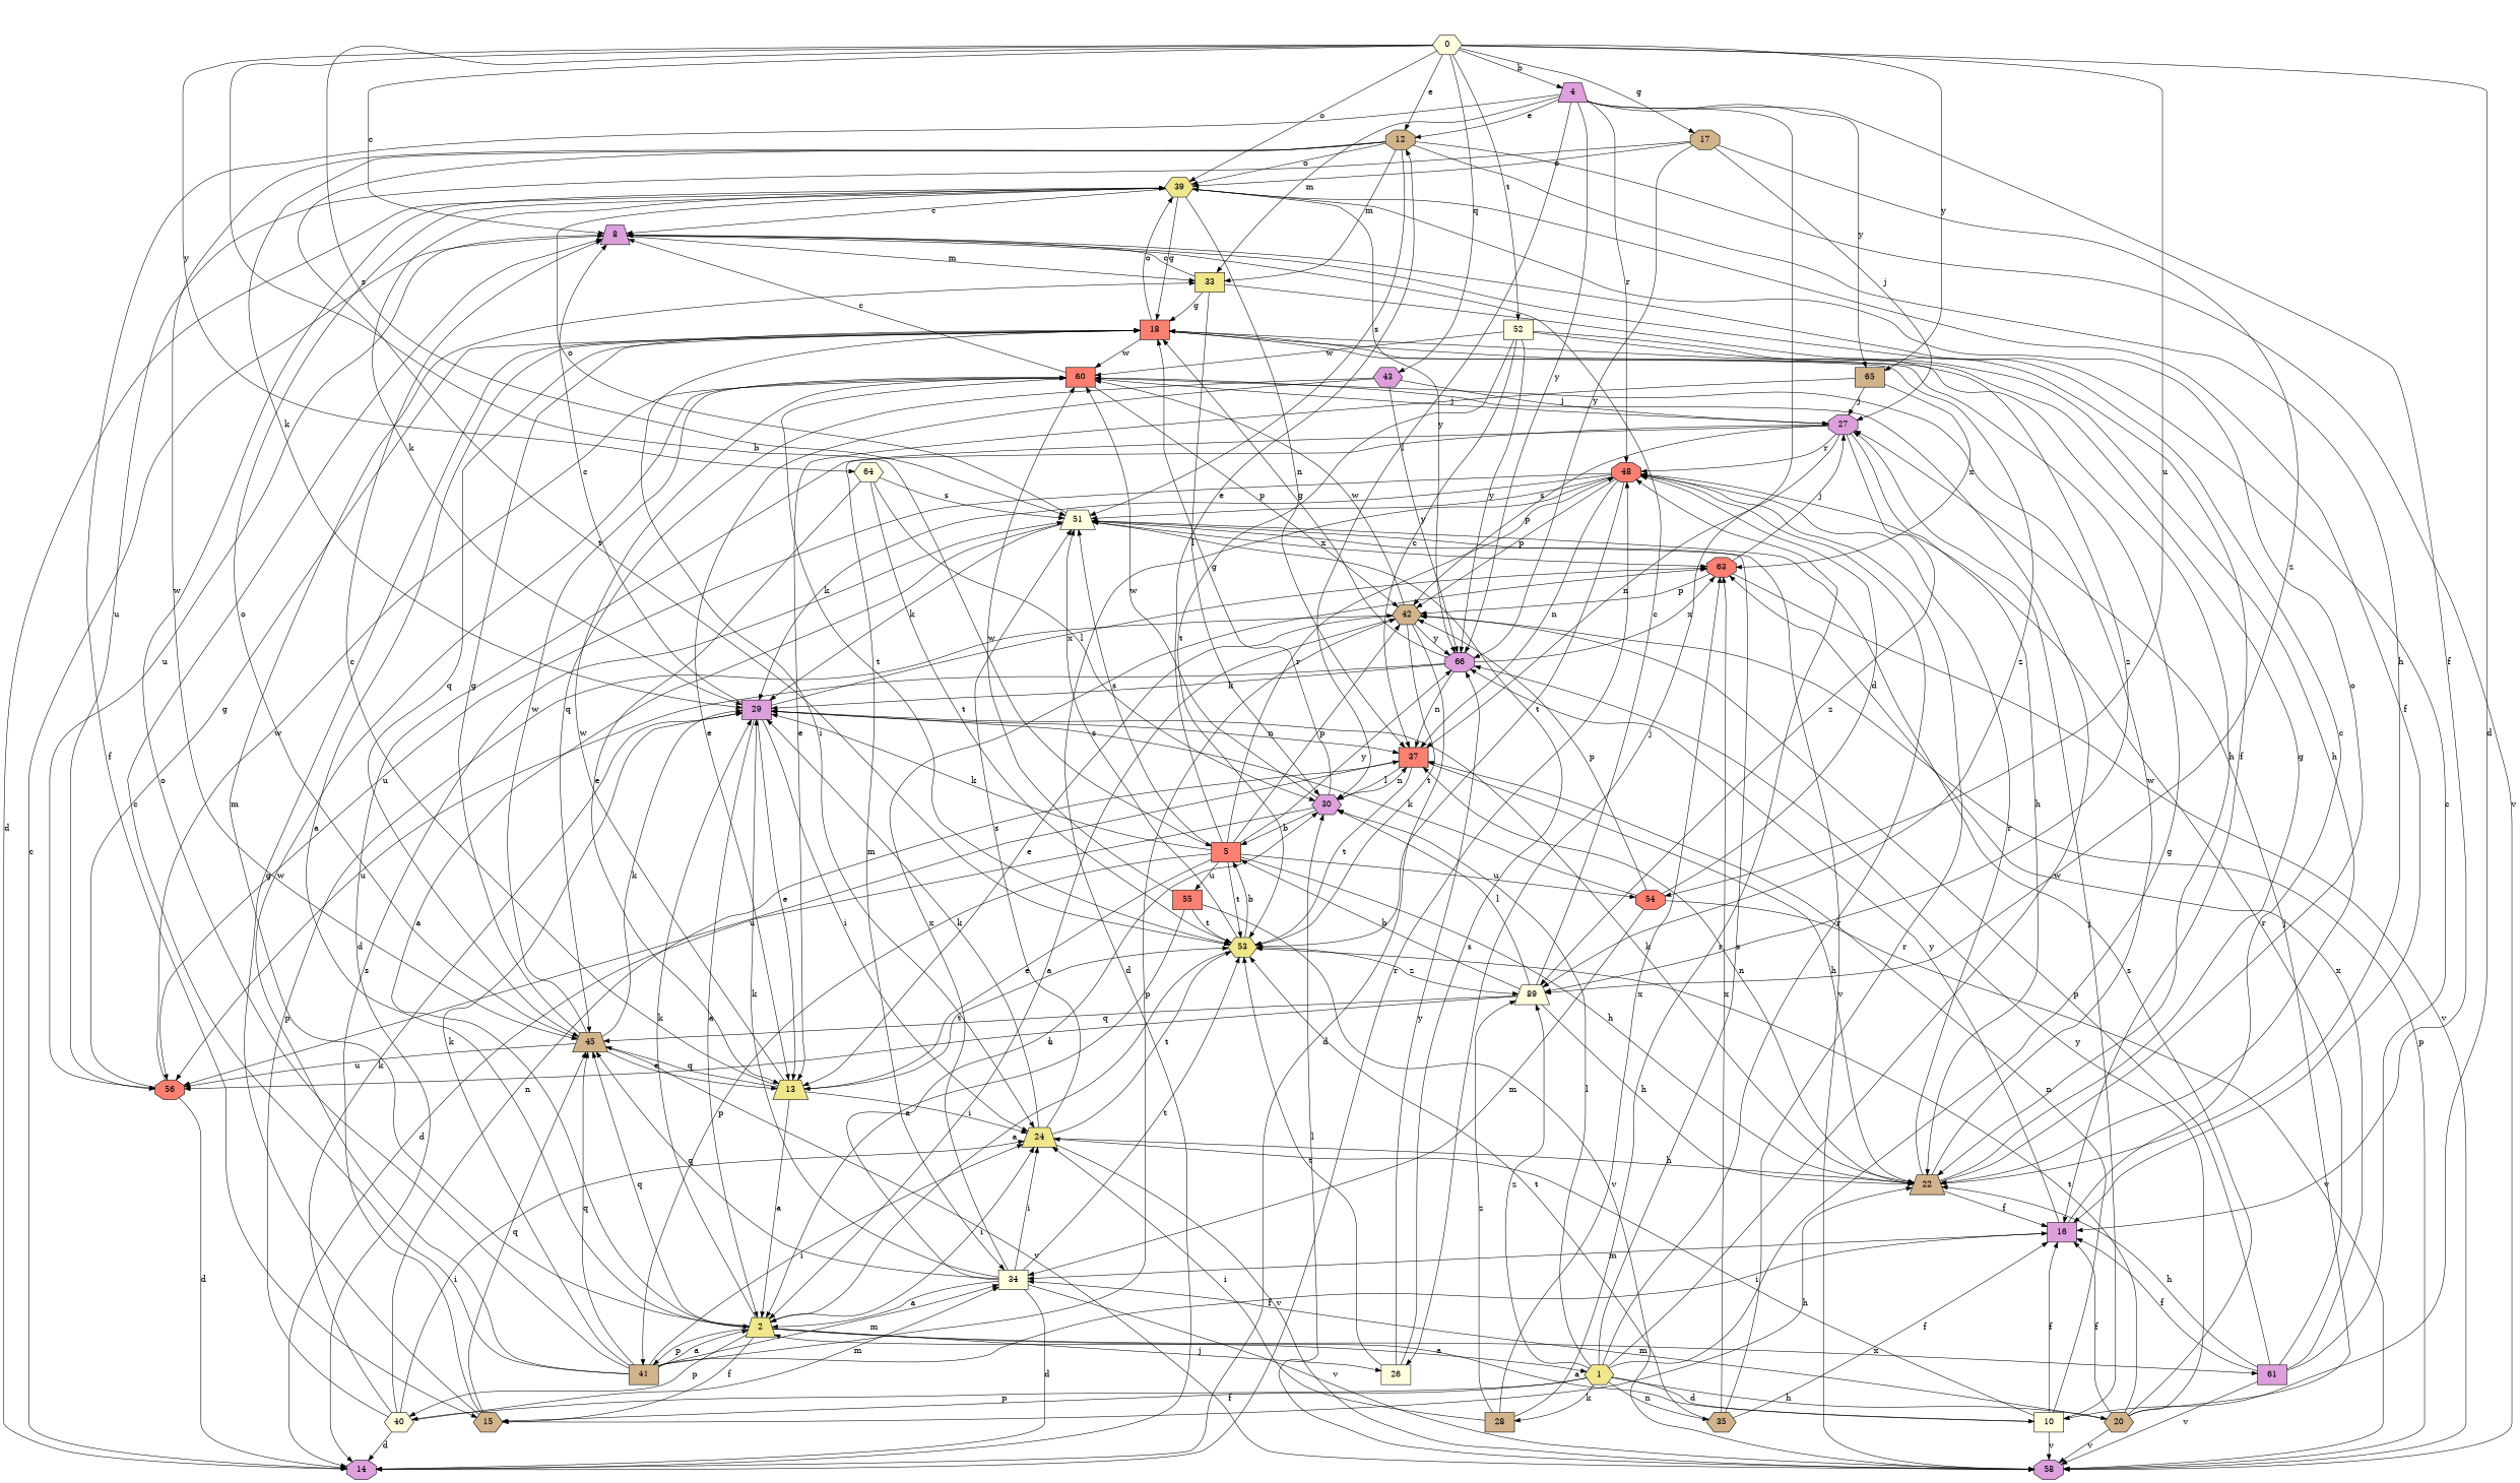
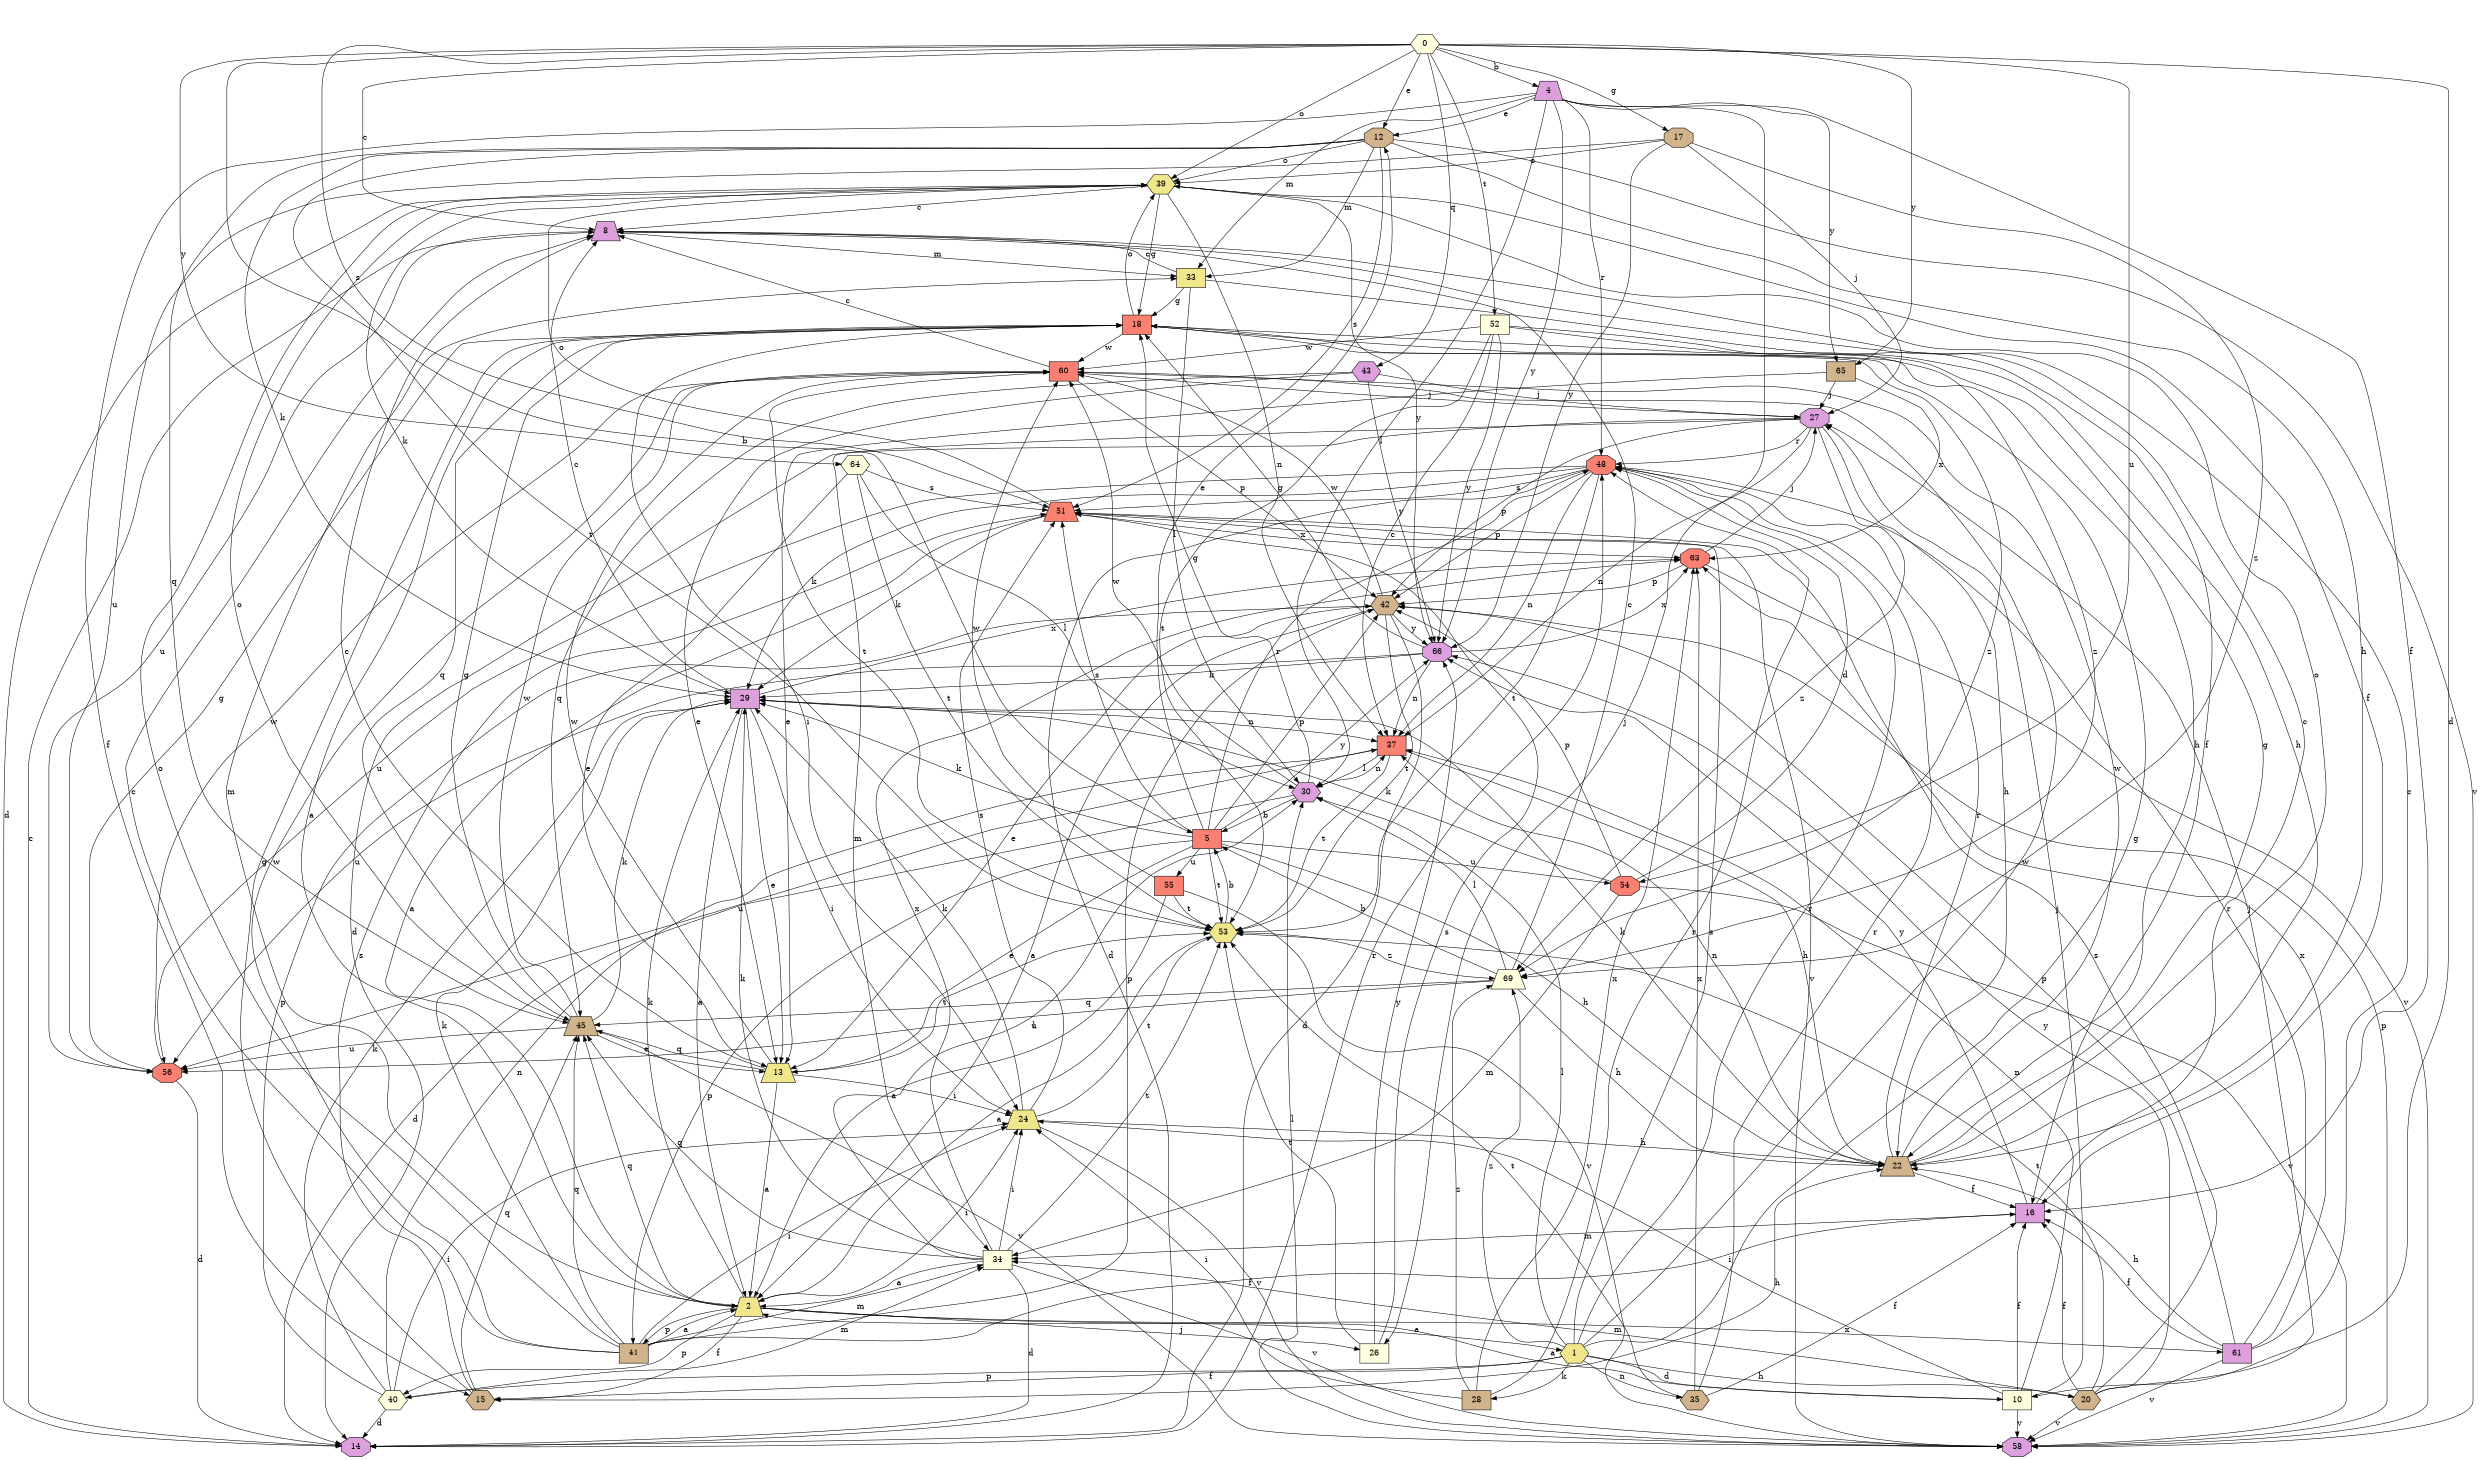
  strict digraph {
    node [fillcolor=plum shape=box style=filled]
    0 [fillcolor=lightyellow shape=hexagon]
    4 [shape=trapezium]
    5 [fillcolor=salmon]
    8 [shape=trapezium]
    10 [fillcolor=lightyellow]
    12 [fillcolor=tan shape=octagon]
    17 [fillcolor=tan shape=octagon]
    39 [fillcolor=khaki shape=hexagon]
    43 [shape=hexagon]
-   51 [fillcolor=lightyellow shape=trapezium]
+   51 [fillcolor=salmon shape=trapezium]
    52 [fillcolor=lightyellow]
    54 [fillcolor=salmon shape=octagon]
    64 [fillcolor=lightyellow shape=hexagon]
    65 [fillcolor=tan]
    15 [fillcolor=tan shape=hexagon]
    n16 [label=30 shape=hexagon]
    48 [fillcolor=salmon shape=octagon]
    26 [fillcolor=lightyellow]
    33 [fillcolor=khaki]
    16
    66 [shape=octagon]
    29
    41 [fillcolor=tan]
    13 [fillcolor=khaki shape=trapezium]
    22 [fillcolor=tan shape=trapezium]
    42 [fillcolor=tan shape=hexagon]
    53 [fillcolor=khaki shape=hexagon]
    55 [fillcolor=salmon]
    56 [fillcolor=salmon shape=octagon]
    2 [fillcolor=khaki shape=trapezium]
    24 [fillcolor=khaki shape=trapezium]
    27 [shape=octagon]
    37 [fillcolor=salmon]
    58 [shape=octagon]
    45 [fillcolor=tan shape=trapezium]
-   69 [fillcolor=lightyellow shape=trapezium label=89]
+   69 [fillcolor=lightyellow shape=trapezium]
    18 [fillcolor=salmon]
    n38 [label=14 shape=octagon]
    63 [fillcolor=salmon shape=octagon]
    60 [fillcolor=salmon]
    34 [fillcolor=lightyellow]
    1 [fillcolor=khaki shape=hexagon]
    20 [fillcolor=tan shape=hexagon]
    28 [fillcolor=tan]
    35 [fillcolor=tan shape=hexagon]
    40 [fillcolor=lightyellow shape=hexagon]
    61
    0 -> 4 [label=b]
    0 -> 5 [label=b]
    0 -> 8 [label=c]
    0 -> 10 [label=d]
    0 -> 12 [label=e]
    0 -> 17 [label=g]
    0 -> 39 [label=o]
    0 -> 43 [label=q]
    0 -> 51 [label=s]
    0 -> 52 [label=t]
    0 -> 54 [label=u]
    0 -> 64 [label=y]
    0 -> 65 [label=y]
    4 -> 12 [label=e]
    4 -> 65 [label=y]
    4 -> 15 [label=f]
    4 -> n16 [label=l]
    4 -> 48 [label=r]
    4 -> 26 [label=j]
    4 -> 33 [label=m]
    4 -> 16 [label=f]
    4 -> 66 [label=y]
    5 -> 12 [label=e]
    5 -> 51 [label=s]
    5 -> 54 [label=u]
    5 -> 48 [label=r]
    5 -> 66 [label=y]
    5 -> 29 [label=k]
    5 -> 41 [label=p]
    5 -> 13 [label=e]
    5 -> 22 [label=h]
    5 -> 42 [label=p]
    5 -> 53 [label=t]
    5 -> 55 [label=u]
    8 -> 33 [label=m]
    8 -> 56 [label=u]
    10 -> 16 [label=f]
    10 -> 2 [label=a]
    10 -> 24 [label=i]
    10 -> 27 [label=j]
    10 -> 37 [label=n]
    10 -> 58 [label=v]
    12 -> 39 [label=o]
    12 -> 51 [label=s]
    12 -> 33 [label=m]
    12 -> 29 [label=k]
    12 -> 22 [label=h]
    12 -> 53 [label=t]
    12 -> 58 [label=v]
-   12 -> 45 [label=w]
+   12 -> 45 [label=q]
    17 -> 39 [label=o]
    17 -> 66 [label=y]
    17 -> 56 [label=u]
    17 -> 27 [label=j]
    17 -> 69 [label=z]
    39 -> 8 [label=c]
    39 -> 16 [label=f]
    39 -> 66 [label=y]
    39 -> 29 [label=k]
    39 -> 37 [label=n]
    39 -> 18 [label=g]
    39 -> n38 [label=d]
    43 -> 66 [label=y]
    43 -> 13 [label=e]
    43 -> 27 [label=j]
    43 -> 45 [label=q]
    51 -> 39 [label=o]
    51 -> 29 [label=k]
    51 -> 2 [label=a]
    51 -> 58 [label=v]
    51 -> 63 [label=x]
    52 -> 66 [label=y]
    52 -> 22 [label=h]
    52 -> 53 [label=t]
    52 -> 37 [label=c]
    52 -> 69 [label=z]
    52 -> 60 [label=w]
    54 -> 48 [label=d]
    54 -> 29 [label=k]
    54 -> 42 [label=p]
    54 -> 58 [label=v]
    54 -> 34 [label=m]
    64 -> 51 [label=s]
    64 -> n16 [label=l]
    64 -> 13 [label=e]
    64 -> 53 [label=t]
    65 -> 13 [label=e]
    65 -> 27 [label=j]
    65 -> 63 [label=x]
    15 -> 51 [label=s]
    15 -> 22 [label=h]
    15 -> 45 [label=q]
    15 -> 18 [label=g]
    n16 -> 5 [label=b]
    n16 -> 37 [label=n]
    n16 -> 18 [label=g]
    n16 -> n38 [label=d]
    n16 -> 60 [label=w]
    48 -> 51 [label=s]
    48 -> 29 [label=k]
    48 -> 42 [label=p]
    48 -> 53 [label=t]
    48 -> 56 [label=u]
    48 -> 37 [label=n]
    48 -> n38 [label=d]
    26 -> 51 [label=s]
    26 -> 66 [label=y]
    26 -> 53 [label=t]
    33 -> 8 [label=c]
    33 -> n16 [label=l]
    33 -> 16 [label=f]
    33 -> 18 [label=g]
    16 -> 8 [label=c]
    16 -> 66 [label=y]
    16 -> 34 [label=m]
    66 -> 29 [label=k]
    66 -> 56 [label=u]
    66 -> 37 [label=n]
    66 -> 18 [label=g]
    66 -> 63 [label=x]
    29 -> 8 [label=c]
    29 -> 13 [label=e]
    29 -> 2 [label=a]
    29 -> 24 [label=i]
    29 -> 37 [label=n]
    29 -> 63 [label=x]
    41 -> 8 [label=c]
    41 -> 39 [label=o]
    41 -> 16 [label=f]
    41 -> 29 [label=k]
    41 -> 42 [label=p]
    41 -> 2 [label=a]
    41 -> 24 [label=i]
    41 -> 45 [label=q]
    41 -> 60 [label=w]
    41 -> 34 [label=m]
    13 -> 8 [label=c]
    13 -> 53 [label=t]
    13 -> 2 [label=a]
    13 -> 24 [label=i]
    13 -> 45 [label=q]
    13 -> 60 [label=w]
    22 -> 39 [label=o]
    22 -> 48 [label=r]
    22 -> 16 [label=f]
    22 -> 29 [label=k]
    22 -> 37 [label=n]
    22 -> 18 [label=g]
    22 -> 60 [label=w]
    42 -> 66 [label=y]
    42 -> 13 [label=e]
    42 -> 53 [label=t]
    42 -> 2 [label=a]
    42 -> n38 [label=d]
    42 -> 60 [label=w]
    53 -> 5 [label=b]
-   53 -> 51 [label=s]
    53 -> 2 [label=a]
    53 -> 69 [label=z]
    55 -> 53 [label=t]
    55 -> 2 [label=a]
    55 -> 58 [label=v]
    55 -> 60 [label=w]
    56 -> 18 [label=g]
    56 -> n38 [label=d]
    56 -> 60 [label=w]
    2 -> 15 [label=f]
    2 -> 26 [label=j]
    2 -> 33 [label=m]
    2 -> 29 [label=k]
    2 -> 41 [label=p]
    2 -> 24 [label=i]
    2 -> 45 [label=q]
    2 -> 1 [label=a]
    2 -> 40 [label=p]
    2 -> 61 [label=x]
    24 -> 51 [label=s]
    24 -> 29 [label=k]
    24 -> 22 [label=h]
    24 -> 53 [label=t]
    24 -> 58 [label=v]
    27 -> 48 [label=r]
    27 -> 22 [label=h]
    27 -> 42 [label=p]
    27 -> 37 [label=n]
    27 -> 69 [label=z]
    27 -> n38 [label=d]
    27 -> 34 [label=m]
    37 -> n16 [label=l]
    37 -> 22 [label=h]
    37 -> 53 [label=t]
    37 -> 56 [label=u]
    58 -> n16 [label=l]
    58 -> 42 [label=p]
    45 -> 39 [label=o]
    45 -> 29 [label=k]
    45 -> 13 [label=e]
    45 -> 56 [label=u]
    45 -> 58 [label=v]
    45 -> 18 [label=g]
    45 -> 60 [label=w]
    69 -> 5 [label=b]
    69 -> 8 [label=c]
    69 -> n16 [label=l]
    69 -> 22 [label=h]
    69 -> 56 [label=u]
    69 -> 45 [label=q]
    18 -> 39 [label=o]
    18 -> 22 [label=h]
    18 -> 2 [label=a]
    18 -> 24 [label=i]
    18 -> 45 [label=q]
    18 -> 69 [label=z]
    18 -> 60 [label=w]
    n38 -> 8 [label=c]
    n38 -> 48 [label=r]
    63 -> 42 [label=p]
    63 -> 27 [label=j]
    63 -> 58 [label=v]
    60 -> 8 [label=c]
    60 -> 42 [label=p]
    60 -> 53 [label=t]
    60 -> 27 [label=j]
    34 -> n16 [label=l]
    34 -> 29 [label=k]
    34 -> 53 [label=t]
    34 -> 2 [label=a]
    34 -> 24 [label=i]
    34 -> 58 [label=v]
    34 -> 45 [label=q]
    34 -> n38 [label=d]
    34 -> 63 [label=x]
    1 -> 10 [label=d]
    1 -> 51 [label=s]
    1 -> 15 [label=f]
    1 -> n16 [label=l]
    1 -> 48 [label=r]
    1 -> 69 [label=z]
    1 -> 18 [label=g]
    1 -> 60 [label=w]
    1 -> 20 [label=h]
    1 -> 28 [label=k]
    1 -> 35 [label=n]
    1 -> 40 [label=p]
    20 -> 51 [label=s]
    20 -> 16 [label=f]
    20 -> 66 [label=y]
    20 -> 53 [label=t]
    20 -> 27 [label=j]
    20 -> 58 [label=v]
    20 -> 34 [label=m]
    28 -> 48 [label=r]
    28 -> 24 [label=i]
    28 -> 69 [label=z]
    28 -> 63 [label=x]
    35 -> 48 [label=r]
    35 -> 16 [label=f]
    35 -> 53 [label=t]
    35 -> 63 [label=x]
    40 -> 29 [label=k]
    40 -> 42 [label=p]
    40 -> 24 [label=i]
    40 -> 37 [label=n]
    40 -> n38 [label=d]
    40 -> 34 [label=m]
    61 -> 8 [label=c]
    61 -> 48 [label=r]
    61 -> 16 [label=f]
    61 -> 22 [label=h]
    61 -> 42 [label=p]
    61 -> 58 [label=v]
    61 -> 63 [label=x]
  }
